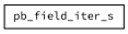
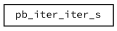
  digraph {
    rankdir=LR
    fontname="Source Code Pro"
-   n1 [color=black fillcolor=white fontname="Source Code Pro" fontsize=10 height=0.2 label=pb_field_iter_s shape=record style=filled width=0.4]
+   n1 [color=black fillcolor=white fontname="Source Code Pro" fontsize=10 height=0.2 label=pb_iter_iter_s shape=record style=filled width=0.4]
  }
